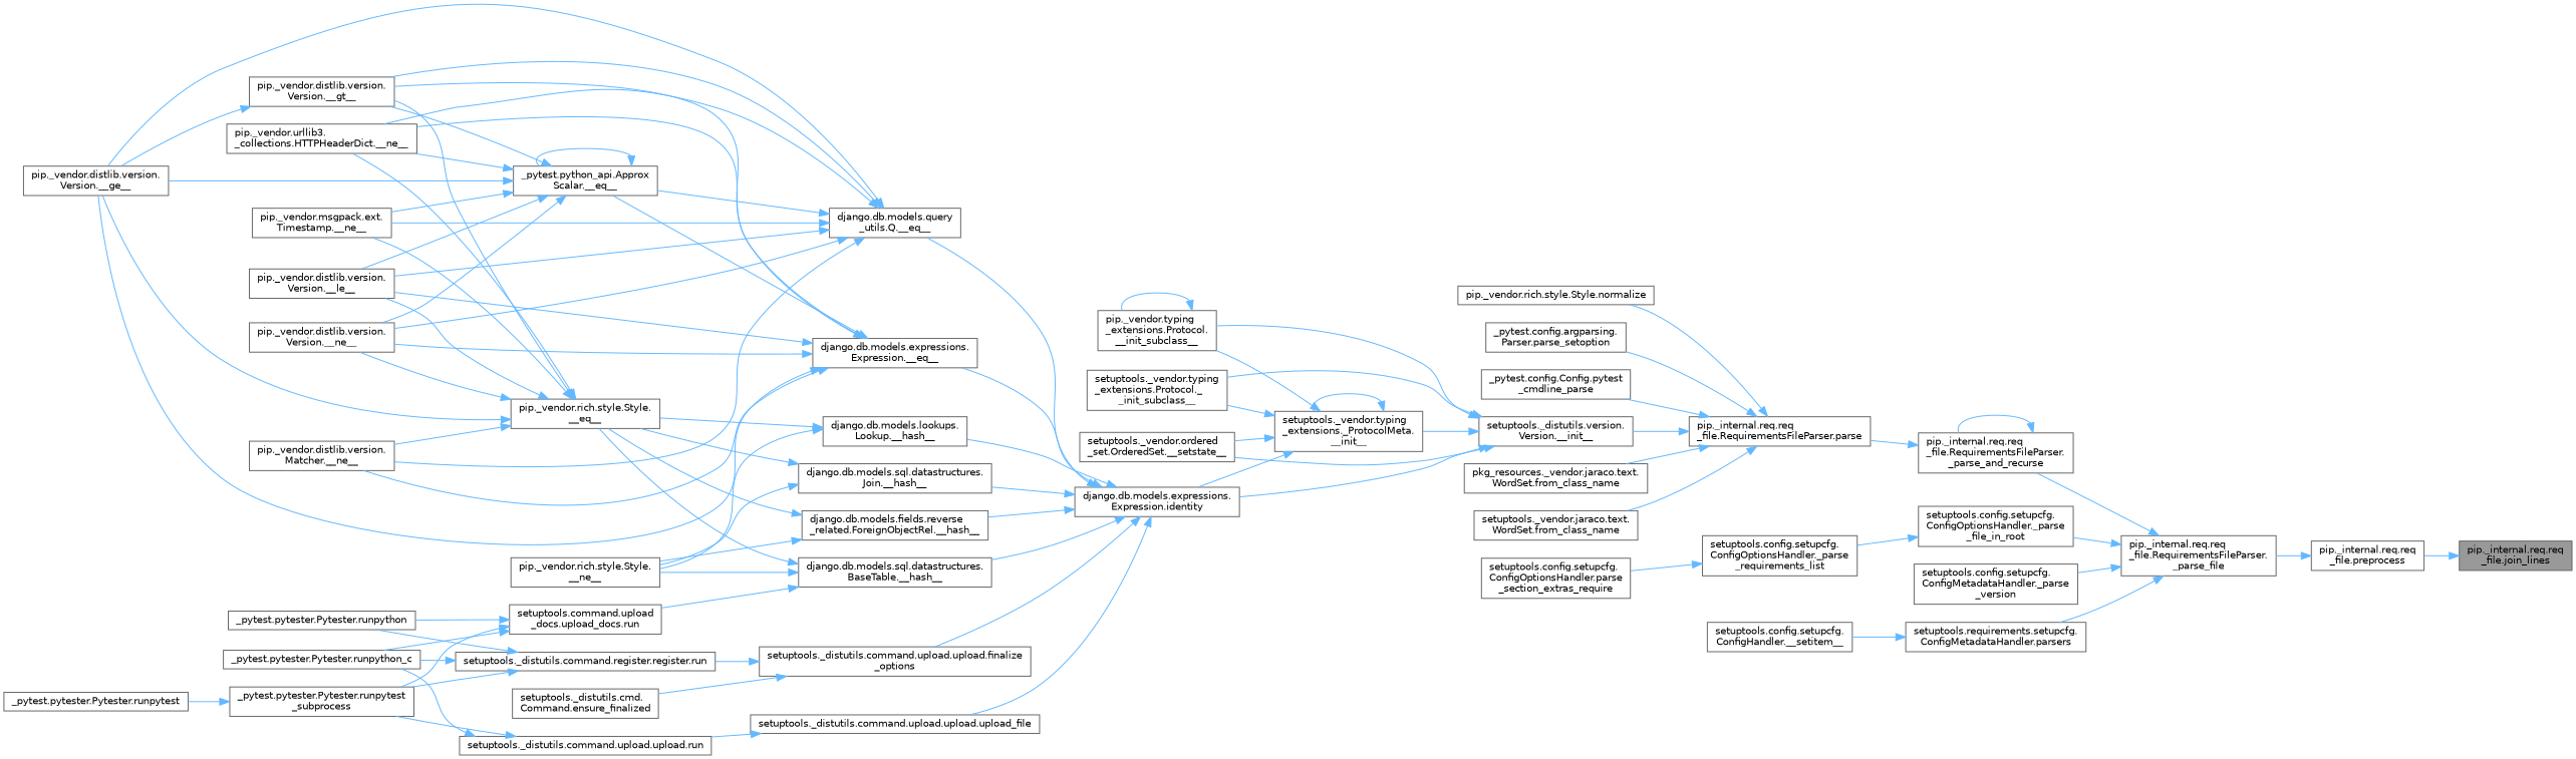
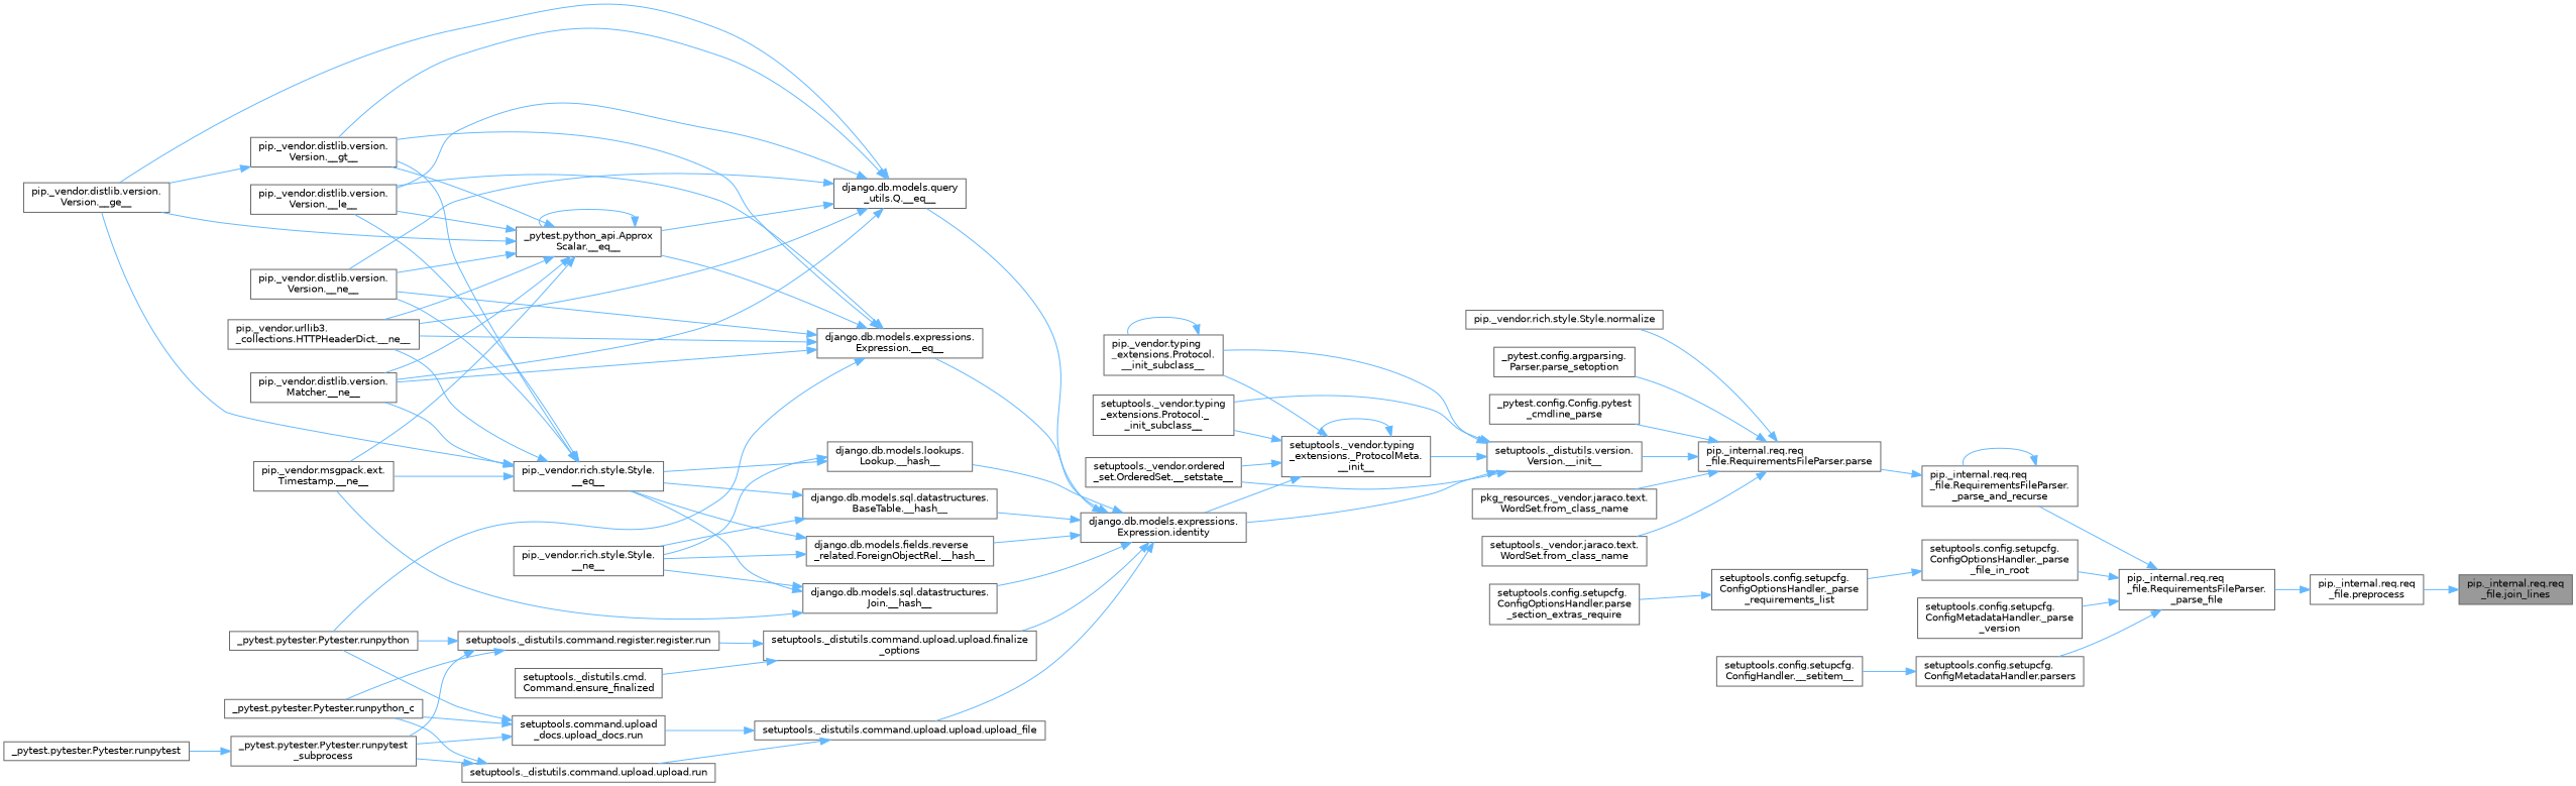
  digraph {
    rankdir=RL
    node [color=grey40 fillcolor=white fontname=Helvetica fontsize=10 shape=box style=filled]
    edge [color=steelblue1 dir=back fontname=Helvetica fontsize=10 labelfontname=Helvetica labelfontsize=10 style=solid]
    n1 [color=gray40 fillcolor=grey60 fontcolor=black height=0.2 label="pip._internal.req.req\l_file.join_lines" width=0.4]
    n2 [height=0.2 label="pip._internal.req.req\l_file.preprocess" width=0.4]
    n3 [height=0.2 label="pip._internal.req.req\l_file.RequirementsFileParser.\l_parse_file" width=0.4]
    n4 [height=0.2 label="pip._internal.req.req\l_file.RequirementsFileParser.\l_parse_and_recurse" width=0.4]
    n5 [height=0.2 label="setuptools.config.setupcfg.\lConfigOptionsHandler._parse\l_file_in_root" width=0.4]
    n6 [height=0.2 label="setuptools.config.setupcfg.\lConfigMetadataHandler._parse\l_version" width=0.4]
-   n7 [height=0.2 label="setuptools.requirements.setupcfg.\lConfigMetadataHandler.parsers" width=0.4]
+   n7 [height=0.2 label="setuptools.config.setupcfg.\lConfigMetadataHandler.parsers" width=0.4]
    n8 [height=0.2 label="pip._internal.req.req\l_file.RequirementsFileParser.parse" width=0.4]
    n9 [height=0.2 label="setuptools.config.setupcfg.\lConfigOptionsHandler._parse\l_requirements_list" width=0.4]
    n10 [height=0.2 label="setuptools.config.setupcfg.\lConfigHandler.__setitem__" width=0.4]
    n11 [height=0.2 label="setuptools._distutils.version.\lVersion.__init__" width=0.4]
    n12 [height=0.2 label="pkg_resources._vendor.jaraco.text.\lWordSet.from_class_name" width=0.4]
    n13 [height=0.2 label="setuptools._vendor.jaraco.text.\lWordSet.from_class_name" width=0.4]
    n14 [height=0.2 label="pip._vendor.rich.style.Style.normalize" width=0.4]
    n15 [height=0.2 label="_pytest.config.argparsing.\lParser.parse_setoption" width=0.4]
    n16 [height=0.2 label="_pytest.config.Config.pytest\l_cmdline_parse" width=0.4]
    n17 [height=0.2 label="setuptools._vendor.typing\l_extensions._ProtocolMeta.\l__init__" width=0.4]
    n18 [height=0.2 label="pip._vendor.typing\l_extensions.Protocol.\l__init_subclass__" width=0.4]
    n19 [height=0.2 label="setuptools._vendor.typing\l_extensions.Protocol._\l_init_subclass__" width=0.4]
    n20 [height=0.2 label="setuptools._vendor.ordered\l_set.OrderedSet.__setstate__" width=0.4]
    n21 [height=0.2 label="django.db.models.expressions.\lExpression.identity" width=0.4]
    n22 [height=0.2 label="django.db.models.expressions.\lExpression.__eq__" width=0.4]
    n23 [height=0.2 label="django.db.models.query\l_utils.Q.__eq__" width=0.4]
    n24 [height=0.2 label="django.db.models.fields.reverse\l_related.ForeignObjectRel.__hash__" width=0.4]
    n25 [height=0.2 label="django.db.models.lookups.\lLookup.__hash__" width=0.4]
    n26 [height=0.2 label="django.db.models.sql.datastructures.\lBaseTable.__hash__" width=0.4]
    n27 [height=0.2 label="django.db.models.sql.datastructures.\lJoin.__hash__" width=0.4]
    n28 [height=0.2 label="setuptools._distutils.command.upload.upload.finalize\l_options" width=0.4]
    n29 [height=0.2 label="setuptools._distutils.command.upload.upload.upload_file" width=0.4]
    n30 [height=0.2 label="_pytest.python_api.Approx\lScalar.__eq__" width=0.4]
    n31 [height=0.2 label="pip._vendor.distlib.version.\lVersion.__ge__" width=0.4]
    n32 [height=0.2 label="pip._vendor.distlib.version.\lVersion.__gt__" width=0.4]
    n33 [height=0.2 label="pip._vendor.distlib.version.\lVersion.__le__" width=0.4]
    n34 [height=0.2 label="pip._vendor.distlib.version.\lMatcher.__ne__" width=0.4]
    n35 [height=0.2 label="pip._vendor.distlib.version.\lVersion.__ne__" width=0.4]
    n36 [height=0.2 label="pip._vendor.urllib3.\l_collections.HTTPHeaderDict.__ne__" width=0.4]
    n37 [height=0.2 label="pip._vendor.msgpack.ext.\lTimestamp.__ne__" width=0.4]
    n38 [height=0.2 label="pip._vendor.rich.style.Style.\l__eq__" width=0.4]
    n39 [height=0.2 label="pip._vendor.rich.style.Style.\l__ne__" width=0.4]
    n40 [height=0.2 label="setuptools._distutils.cmd.\lCommand.ensure_finalized" width=0.4]
    n41 [height=0.2 label="setuptools._distutils.command.register.register.run" width=0.4]
    n42 [height=0.2 label="setuptools._distutils.command.upload.upload.run" width=0.4]
    n43 [height=0.2 label="setuptools.command.upload\l_docs.upload_docs.run" width=0.4]
    n44 [height=0.2 label="_pytest.pytester.Pytester.runpytest\l_subprocess" width=0.4]
    n45 [height=0.2 label="_pytest.pytester.Pytester.runpython" width=0.4]
    n46 [height=0.2 label="_pytest.pytester.Pytester.runpython_c" width=0.4]
    n47 [height=0.2 label="_pytest.pytester.Pytester.runpytest" width=0.4]
    n48 [height=0.2 label="setuptools.config.setupcfg.\lConfigOptionsHandler.parse\l_section_extras_require" width=0.4]
    n1 -> n2
    n2 -> n3
    n3 -> n4
    n3 -> n5
    n3 -> n6
    n3 -> n7
    n4 -> n4
    n4 -> n8
    n5 -> n9
    n7 -> n10
    n8 -> n11
    n8 -> n12
    n8 -> n13
    n8 -> n14
    n8 -> n15
    n8 -> n16
    n9 -> n48
    n11 -> n17
    n11 -> n18
    n11 -> n19
    n11 -> n20
    n11 -> n21
    n17 -> n17
    n17 -> n18
    n17 -> n19
    n17 -> n20
    n17 -> n21
    n18 -> n18
    n21 -> n22
    n21 -> n23
    n21 -> n24
    n21 -> n25
    n21 -> n26
    n21 -> n27
    n21 -> n28
    n21 -> n29
    n22 -> n30
-   n22 -> n31
+   n22 -> n45
    n22 -> n32
    n22 -> n33
    n22 -> n34
    n22 -> n35
    n22 -> n36
    n23 -> n30
    n23 -> n31
    n23 -> n32
    n23 -> n33
    n23 -> n34
    n23 -> n35
    n23 -> n36
-   n23 -> n37
+   n27 -> n37
    n24 -> n38
    n24 -> n39
    n25 -> n38
    n25 -> n39
    n26 -> n38
    n26 -> n39
    n27 -> n38
    n27 -> n39
    n28 -> n40
    n28 -> n41
    n29 -> n42
-   n26 -> n43
+   n29 -> n43
    n30 -> n30
    n30 -> n31
    n30 -> n32
    n30 -> n33
+   n30 -> n34
    n30 -> n35
    n30 -> n36
    n30 -> n37
    n32 -> n31
    n38 -> n31
    n38 -> n32
    n38 -> n33
    n38 -> n34
    n38 -> n35
    n38 -> n36
    n38 -> n37
    n41 -> n44
    n41 -> n45
    n41 -> n46
    n42 -> n44
    n42 -> n46
    n43 -> n44
    n43 -> n45
    n43 -> n46
    n44 -> n47
  }
